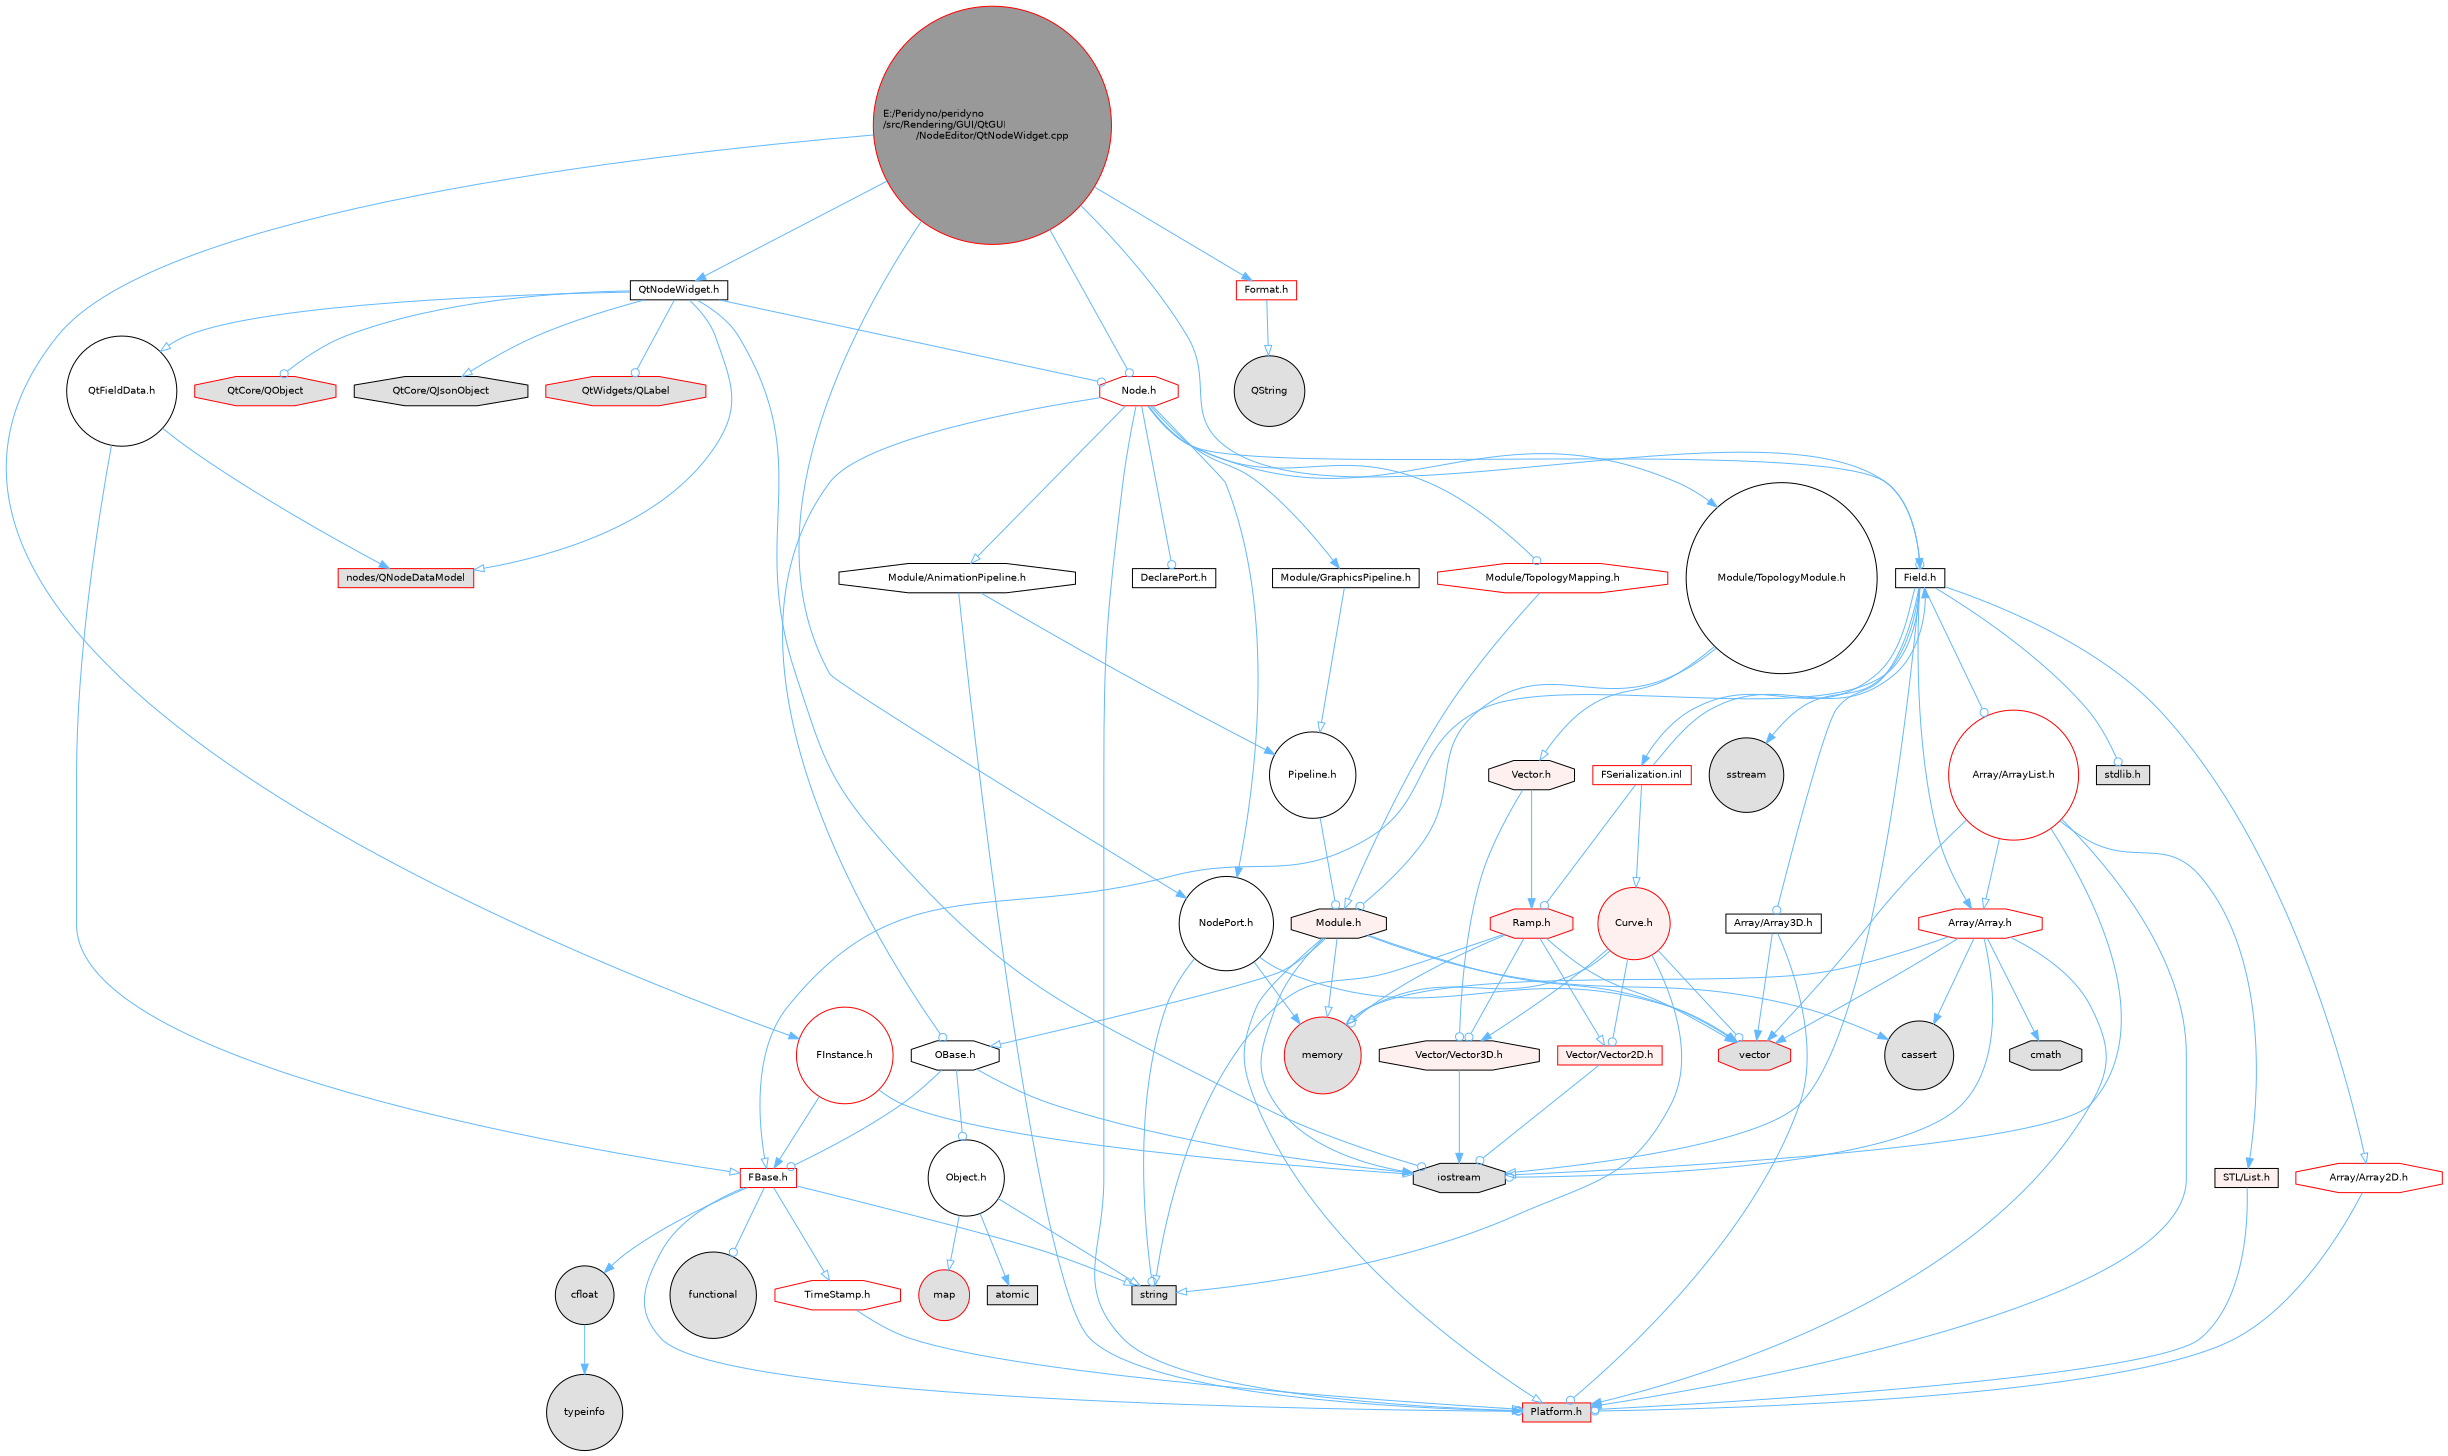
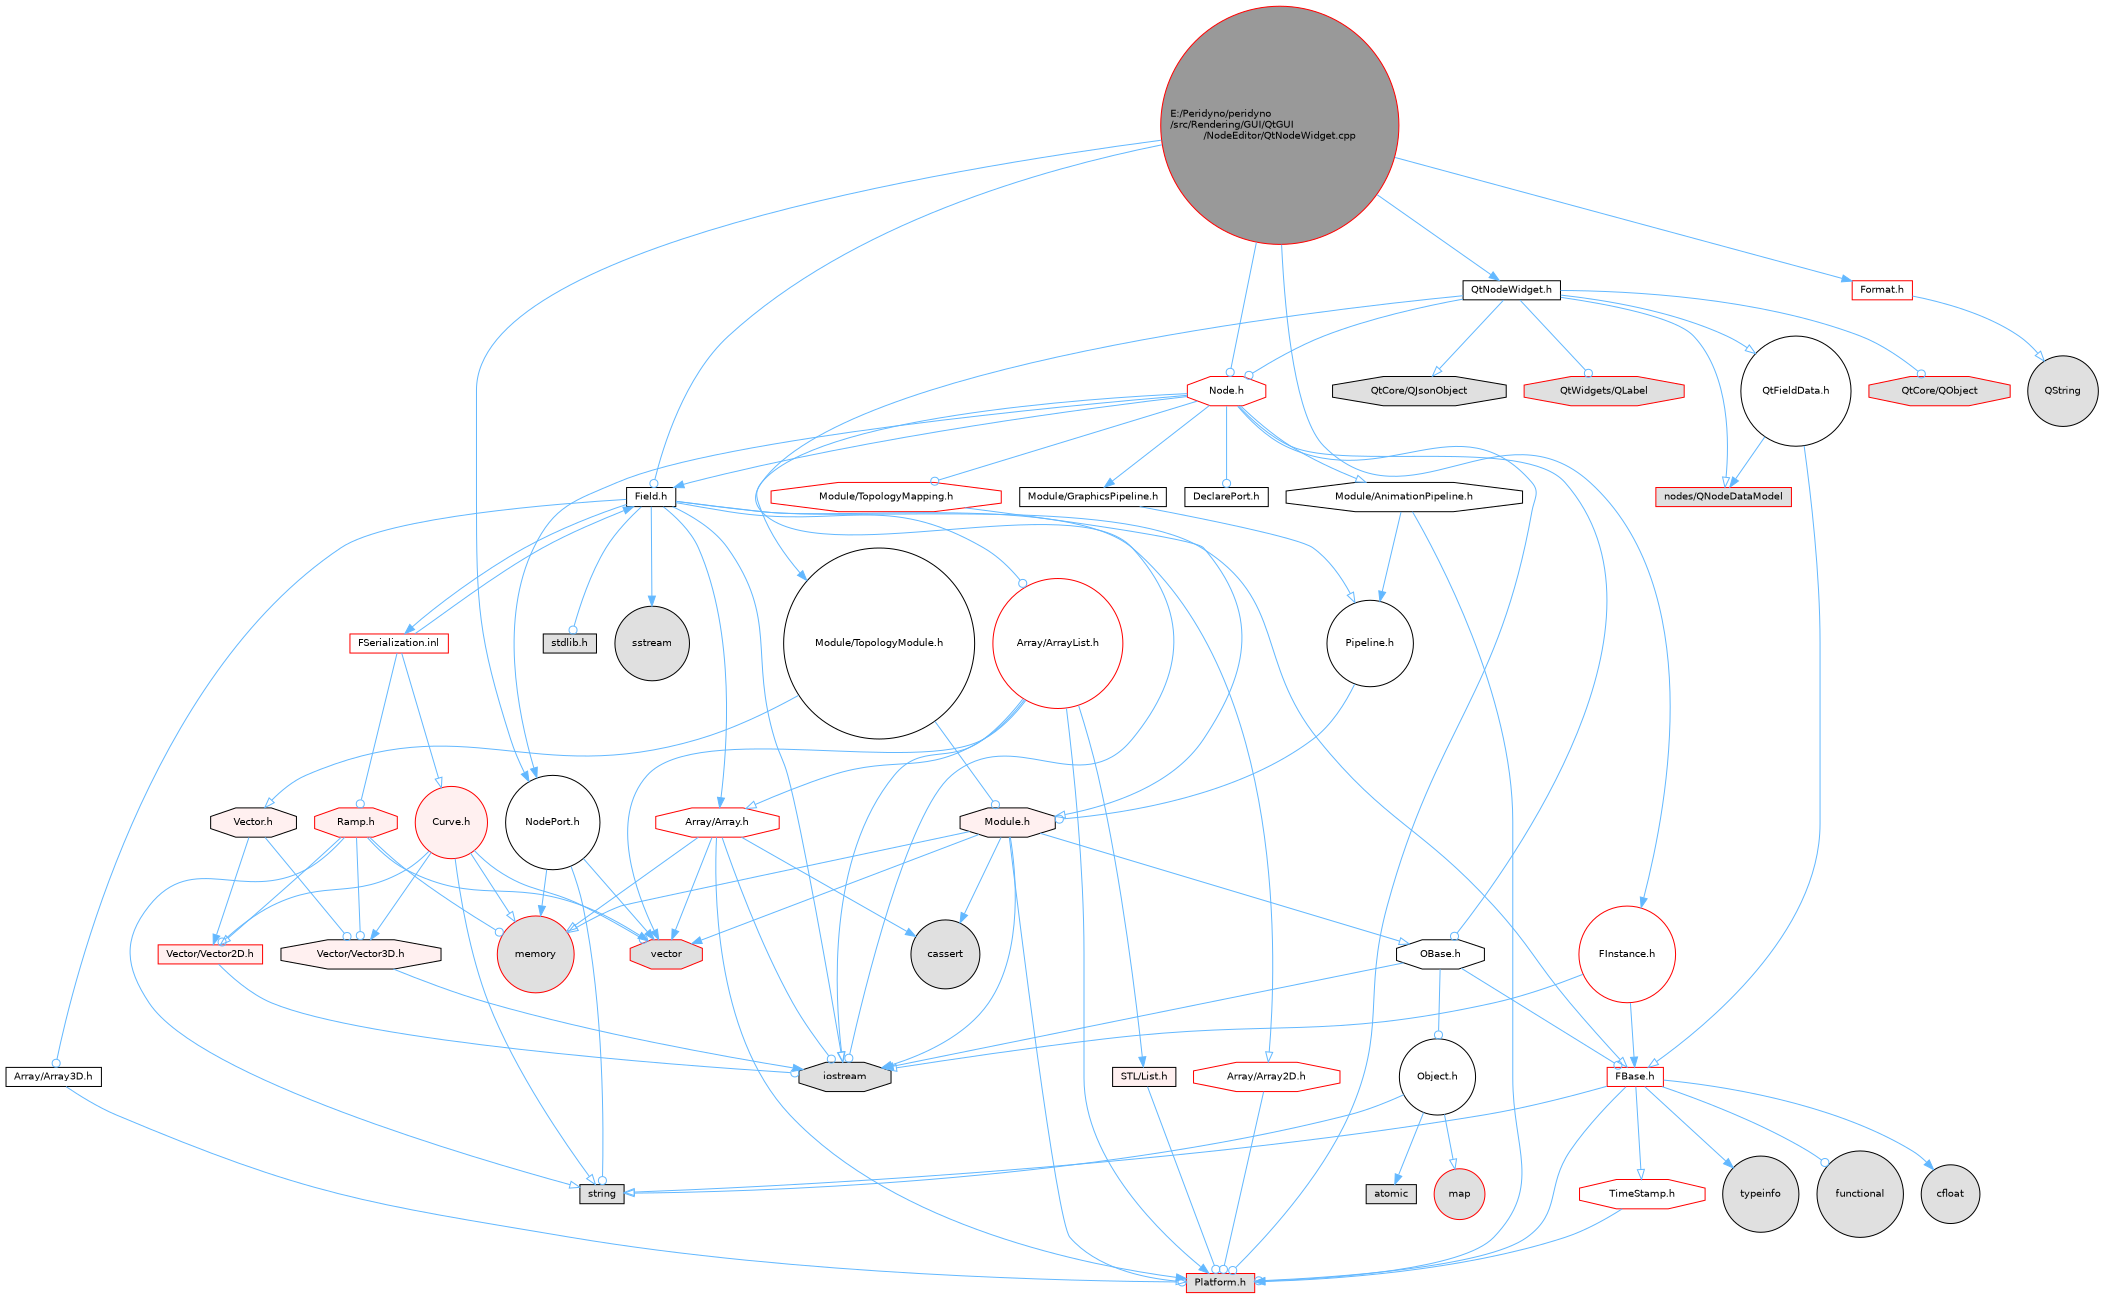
  digraph {
    node [color=black fillcolor=white fontname=Helvetica fontsize=10 shape=circle style=filled]
    edge [arrowhead=normal color=steelblue1 fontname=Helvetica fontsize=10 labelfontname=Helvetica labelfontsize=10 style=solid]
    n1 [color=red fillcolor=grey60 fontcolor=black height=0.2 label="E:/Peridyno/peridyno\l/src/Rendering/GUI/QtGUI\l/NodeEditor/QtNodeWidget.cpp" width=0.4]
    n2 [height=0.2 label="QtNodeWidget.h" shape=box width=0.4]
    n3 [color=red height=0.2 label="Node.h" shape=octagon width=0.4]
    n4 [height=0.2 label="Field.h" shape=box width=0.4]
    n5 [height=0.2 label="NodePort.h" width=0.4]
    n6 [color=red height=0.2 label="Format.h" shape=box width=0.4]
    n7 [color=red height=0.2 label="FInstance.h" width=0.4]
    n8 [color=red fillcolor="#E0E0E0" height=0.2 label="QtCore/QObject" shape=octagon width=0.4]
    n9 [fillcolor="#E0E0E0" height=0.2 label="QtCore/QJsonObject" shape=octagon width=0.4]
    n10 [color=red fillcolor="#E0E0E0" height=0.2 label="QtWidgets/QLabel" shape=octagon width=0.4]
    n11 [color=red fillcolor="#E0E0E0" height=0.2 label="nodes/QNodeDataModel" shape=box width=0.4]
    n12 [fillcolor="#E0E0E0" height=0.2 label=iostream shape=octagon width=0.4]
    n13 [height=0.2 label="QtFieldData.h" width=0.4]
    n14 [height=0.2 label="OBase.h" shape=octagon width=0.4]
    n15 [color=red fillcolor="#E0E0E0" height=0.2 label="Platform.h" shape=box width=0.4]
    n16 [height=0.2 label="DeclarePort.h" shape=box width=0.4]
    n17 [height=0.2 label="Module/TopologyModule.h" width=0.4]
    n18 [color=red height=0.2 label="Module/TopologyMapping.h" shape=octagon width=0.4]
    n19 [height=0.2 label="Module/AnimationPipeline.h" shape=octagon width=0.4]
    n20 [height=0.2 label="Module/GraphicsPipeline.h" shape=box width=0.4]
    n21 [color=red height=0.2 label="FBase.h" shape=box width=0.4]
    n22 [fillcolor="#E0E0E0" height=0.2 label="stdlib.h" shape=box width=0.4]
    n23 [fillcolor="#E0E0E0" height=0.2 label=sstream width=0.4]
    n24 [color=red height=0.2 label="Array/Array.h" shape=octagon width=0.4]
    n25 [color=red height=0.2 label="Array/Array2D.h" shape=octagon width=0.4]
    n26 [height=0.2 label="Array/Array3D.h" shape=box width=0.4]
    n27 [color=red height=0.2 label="Array/ArrayList.h" width=0.4]
    n28 [color=red height=0.2 label="FSerialization.inl" shape=box width=0.4]
    n29 [fillcolor="#E0E0E0" height=0.2 label=string shape=box width=0.4]
    n30 [color=red fillcolor="#E0E0E0" height=0.2 label=vector shape=octagon width=0.4]
    n31 [color=red fillcolor="#E0E0E0" height=0.2 label=memory width=0.4]
    n32 [fillcolor="#E0E0E0" height=0.2 label=QString width=0.4]
    n33 [height=0.2 label="Object.h" width=0.4]
    n34 [fillcolor="#FFF0F0" height=0.2 label="Vector.h" shape=octagon width=0.4]
    n35 [fillcolor="#FFF0F0" height=0.2 label="Module.h" shape=octagon width=0.4]
    n36 [height=0.2 label="Pipeline.h" width=0.4]
    n37 [color=red height=0.2 label="TimeStamp.h" shape=octagon width=0.4]
    n38 [fillcolor="#E0E0E0" height=0.2 label=typeinfo width=0.4]
    n39 [fillcolor="#E0E0E0" height=0.2 label=functional width=0.4]
    n40 [fillcolor="#E0E0E0" height=0.2 label=cfloat width=0.4]
    n41 [fillcolor="#E0E0E0" height=0.2 label=atomic shape=box width=0.4]
    n42 [color=red fillcolor="#E0E0E0" height=0.2 label=map width=0.4]
    n43 [fillcolor="#E0E0E0" height=0.2 label=cassert width=0.4]
-   n44 [fillcolor="#E0E0E0" height=0.2 label=cmath shape=octagon width=0.4]
    n45 [fillcolor="#FFF0F0" height=0.2 label="STL/List.h" shape=box width=0.4]
    n46 [color=red fillcolor="#FFF0F0" height=0.2 label="Ramp.h" shape=octagon width=0.4]
    n47 [color=red fillcolor="#FFF0F0" height=0.2 label="Curve.h" width=0.4]
    n48 [color=red fillcolor="#FFF0F0" height=0.2 label="Vector/Vector2D.h" shape=box width=0.4]
    n49 [fillcolor="#FFF0F0" height=0.2 label="Vector/Vector3D.h" shape=octagon width=0.4]
    n1 -> n2
    n1 -> n3 [arrowhead=odot]
    n1 -> n4 [arrowhead=odot]
    n1 -> n5
    n1 -> n6
    n1 -> n7
    n2 -> n3 [arrowhead=odot]
    n2 -> n8 [arrowhead=odot]
    n2 -> n9 [arrowhead=onormal]
    n2 -> n10 [arrowhead=odot]
    n2 -> n11 [arrowhead=onormal]
    n2 -> n12 [arrowhead=odot]
    n2 -> n13 [arrowhead=onormal]
    n3 -> n4
    n3 -> n5
    n3 -> n14 [arrowhead=odot]
    n3 -> n15 [arrowhead=odot]
    n3 -> n16 [arrowhead=odot]
    n3 -> n17
    n3 -> n18 [arrowhead=odot]
    n3 -> n19 [arrowhead=onormal]
    n3 -> n20
    n4 -> n12 [arrowhead=onormal]
    n4 -> n21 [arrowhead=onormal]
    n4 -> n22 [arrowhead=odot]
    n4 -> n23
    n4 -> n24
    n4 -> n25 [arrowhead=onormal]
    n4 -> n26 [arrowhead=odot]
    n4 -> n27 [arrowhead=odot]
    n4 -> n28
    n5 -> n29 [arrowhead=odot]
    n5 -> n30
    n5 -> n31
    n6 -> n32 [arrowhead=onormal]
    n7 -> n12 [arrowhead=onormal]
    n7 -> n21
    n13 -> n11
    n13 -> n21 [arrowhead=onormal]
    n14 -> n12
    n14 -> n21 [arrowhead=odot]
    n14 -> n33 [arrowhead=odot]
    n17 -> n34 [arrowhead=onormal]
    n17 -> n35 [arrowhead=odot]
    n18 -> n35 [arrowhead=onormal]
    n19 -> n15
    n19 -> n36
    n20 -> n36 [arrowhead=onormal]
    n21 -> n15 [arrowhead=odot]
    n21 -> n29 [arrowhead=onormal]
    n21 -> n37 [arrowhead=onormal]
-   n40 -> n38
+   n21 -> n38
    n21 -> n39 [arrowhead=odot]
    n21 -> n40
    n24 -> n12 [arrowhead=odot]
    n24 -> n15
    n24 -> n30
    n24 -> n31 [arrowhead=onormal]
    n24 -> n43
-   n24 -> n44
    n25 -> n15 [arrowhead=odot]
    n26 -> n15 [arrowhead=odot]
-   n26 -> n30
    n27 -> n12 [arrowhead=onormal]
    n27 -> n15
    n27 -> n24 [arrowhead=onormal]
    n27 -> n30
    n27 -> n45
    n28 -> n4
    n28 -> n46 [arrowhead=odot]
    n28 -> n47 [arrowhead=onormal]
    n33 -> n29 [arrowhead=onormal]
    n33 -> n41
    n33 -> n42 [arrowhead=onormal]
-   n34 -> n46
+   n34 -> n48
    n34 -> n49 [arrowhead=odot]
    n35 -> n12
    n35 -> n14 [arrowhead=onormal]
    n35 -> n15 [arrowhead=onormal]
    n35 -> n30
    n35 -> n31 [arrowhead=onormal]
    n35 -> n43
    n36 -> n35 [arrowhead=odot]
    n37 -> n15 [arrowhead=onormal]
    n45 -> n15 [arrowhead=odot]
    n46 -> n29 [arrowhead=onormal]
    n46 -> n30
    n46 -> n31 [arrowhead=odot]
    n46 -> n48 [arrowhead=onormal]
    n46 -> n49 [arrowhead=odot]
    n47 -> n29 [arrowhead=onormal]
    n47 -> n30 [arrowhead=odot]
    n47 -> n31 [arrowhead=onormal]
    n47 -> n48 [arrowhead=odot]
    n47 -> n49
    n48 -> n12 [arrowhead=odot]
    n49 -> n12
  }
